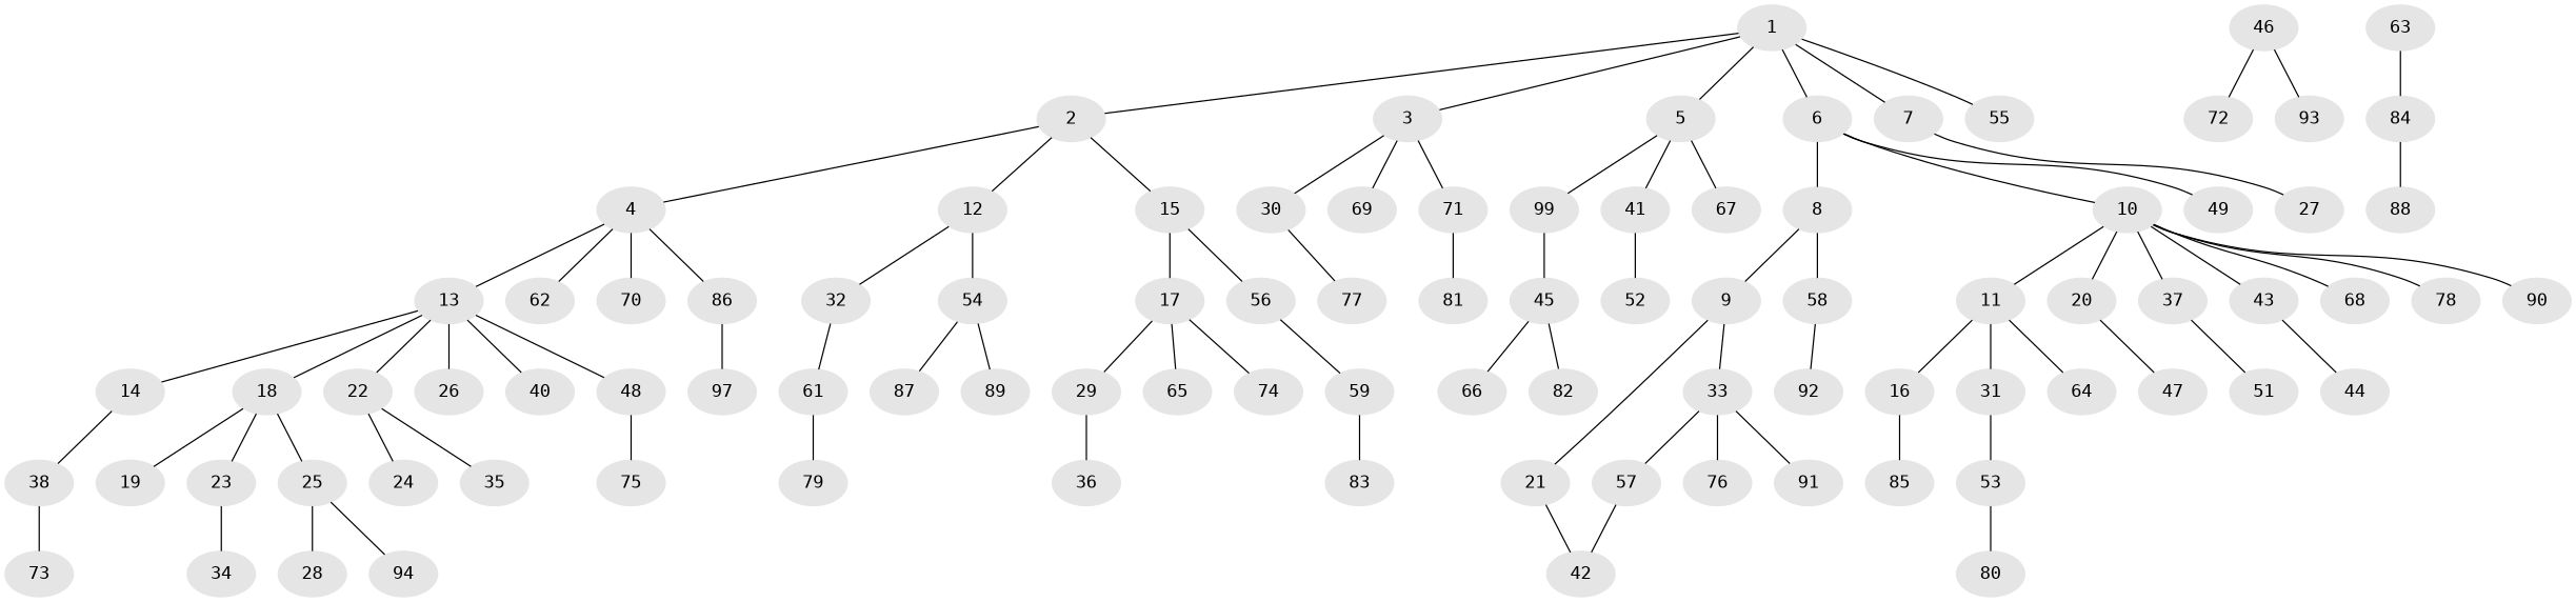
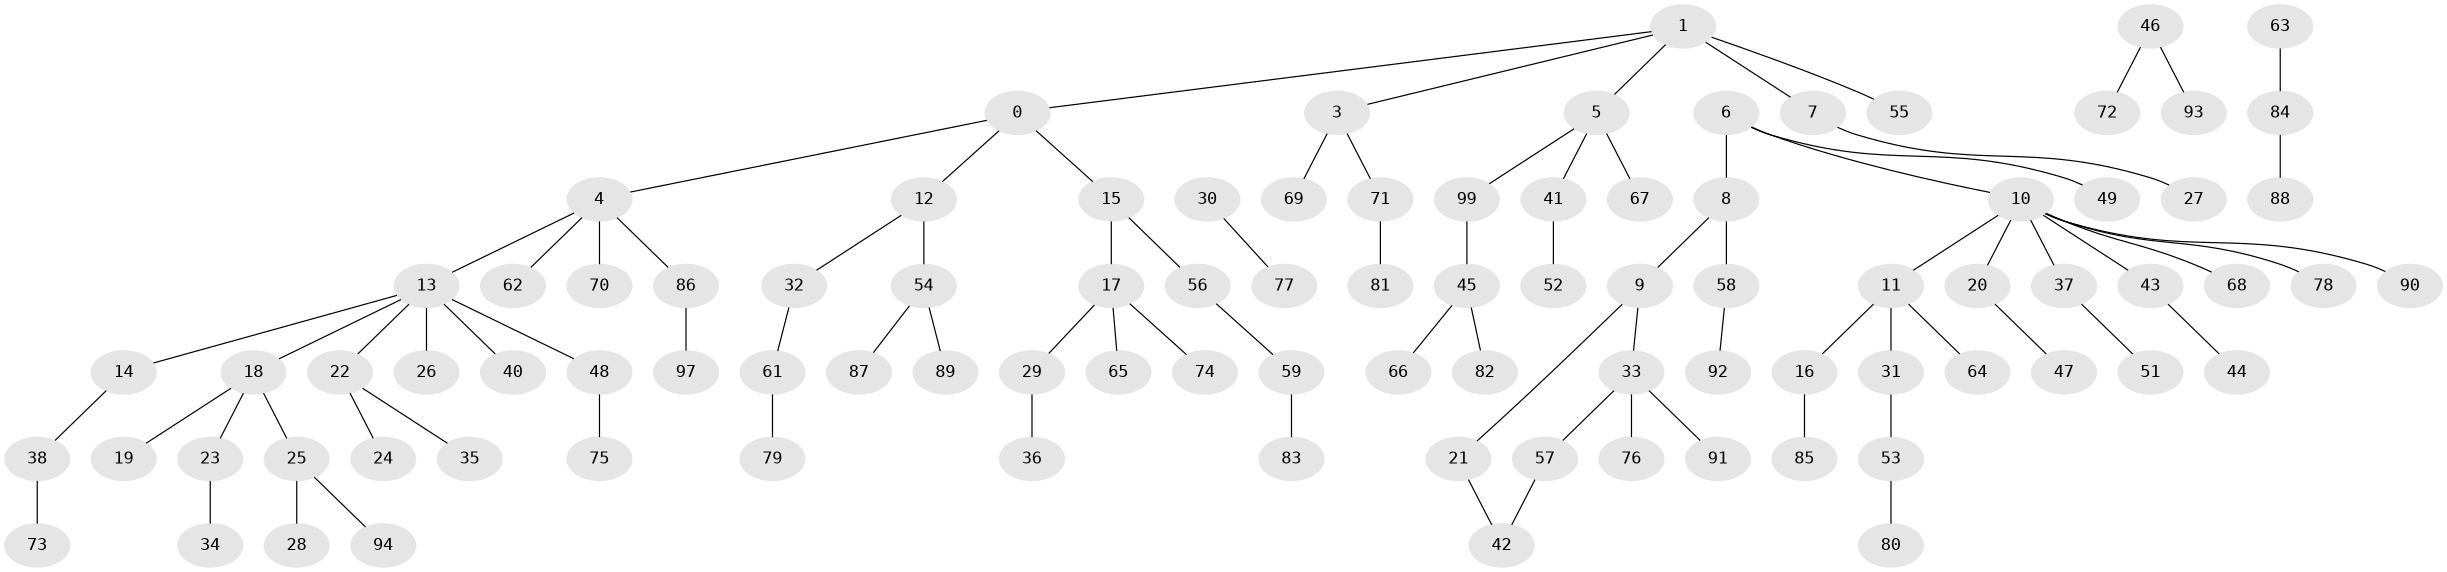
  graph {
    fontname="DejaVu Sans Mono"
    node [color=gray90 fontname="DejaVu Sans Mono" style=filled]
    edge [fontname="DejaVu Sans Mono"]
    1
-   2
+   2 [label=0]
    3
    5
    6
    7
    55
    4
    12
    15
    30
    69
    71
    n14 [label=99]
    41
    67
    8
    10
    49
    27
    13
    62
    70
    86
    32
    54
    17
    56
    77
    81
    14
    18
    22
    26
    40
    48
    n37 [label=97]
    45
    52
    9
    58
    11
    20
    37
    43
    68
    78
    90
    21
    33
    92
    42
    57
    76
    91
    16
    31
    64
    47
    51
    44
    85
    53
    61
    87
    89
    38
    19
    23
    25
    24
    35
    75
    73
    29
    65
    74
    59
    36
    34
    28
    94
    46
    72
    93
    80
    79
    66
    82
    83
    63
    84
    88
    1 -- 2
    1 -- 3
    1 -- 5
-   1 -- 6
    1 -- 7
    1 -- 55
    2 -- 4
    2 -- 12
    2 -- 15
-   3 -- 30
    3 -- 69
    3 -- 71
    5 -- n14
    5 -- 41
    5 -- 67
    6 -- 8
    6 -- 10
    6 -- 49
    7 -- 27
    4 -- 13
    4 -- 62
    4 -- 70
    4 -- 86
    12 -- 32
    12 -- 54
    15 -- 17
    15 -- 56
    30 -- 77
    71 -- 81
    n14 -- 45
    41 -- 52
    8 -- 9
    8 -- 58
    10 -- 11
    10 -- 20
    10 -- 37
    10 -- 43
    10 -- 68
    10 -- 78
    10 -- 90
    13 -- 14
    13 -- 18
    13 -- 22
    13 -- 26
    13 -- 40
    13 -- 48
    86 -- n37
    32 -- 61
    54 -- 87
    54 -- 89
    17 -- 29
    17 -- 65
    17 -- 74
    56 -- 59
    14 -- 38
    18 -- 19
    18 -- 23
    18 -- 25
    22 -- 24
    22 -- 35
    48 -- 75
    45 -- 66
    45 -- 82
    9 -- 21
    9 -- 33
    58 -- 92
    11 -- 16
    11 -- 31
    11 -- 64
    20 -- 47
    37 -- 51
    43 -- 44
    21 -- 42
    33 -- 57
    33 -- 76
    33 -- 91
    57 -- 42
    16 -- 85
    31 -- 53
    53 -- 80
    61 -- 79
    38 -- 73
    23 -- 34
    25 -- 28
    25 -- 94
    29 -- 36
    59 -- 83
    46 -- 72
    46 -- 93
    63 -- 84
    84 -- 88
  }
